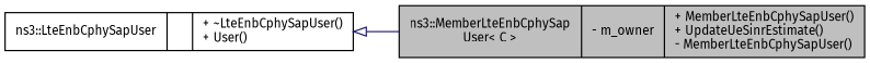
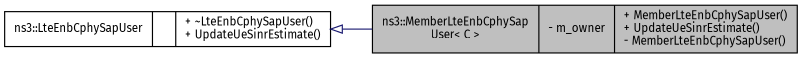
  digraph {
    rankdir=LR
    fontname="Fira Sans"
    node [color=black fontname="Fira Sans" fontsize=10 shape=record style=filled]
    n1 [fillcolor=grey75 fontcolor=black height=0.2 label="{ns3::MemberLteEnbCphySap\lUser\< C \>\n|- m_owner\l|+ MemberLteEnbCphySapUser()\l+ UpdateUeSinrEstimate()\l- MemberLteEnbCphySapUser()\l}" width=0.4]
-   n2 [fillcolor=white height=0.2 label="{ns3::LteEnbCphySapUser\n||+ ~LteEnbCphySapUser()\l+ User()\l}" width=0.4]
+   n2 [fillcolor=white height=0.2 label="{ns3::LteEnbCphySapUser\n||+ ~LteEnbCphySapUser()\l+ UpdateUeSinrEstimate()\l}" width=0.4]
    n2 -> n1 [arrowtail=onormal color=midnightblue dir=back fontname="Fira Sans" fontsize=10 labelfontname=Helvetica labelfontsize=10 style=solid]
  }
